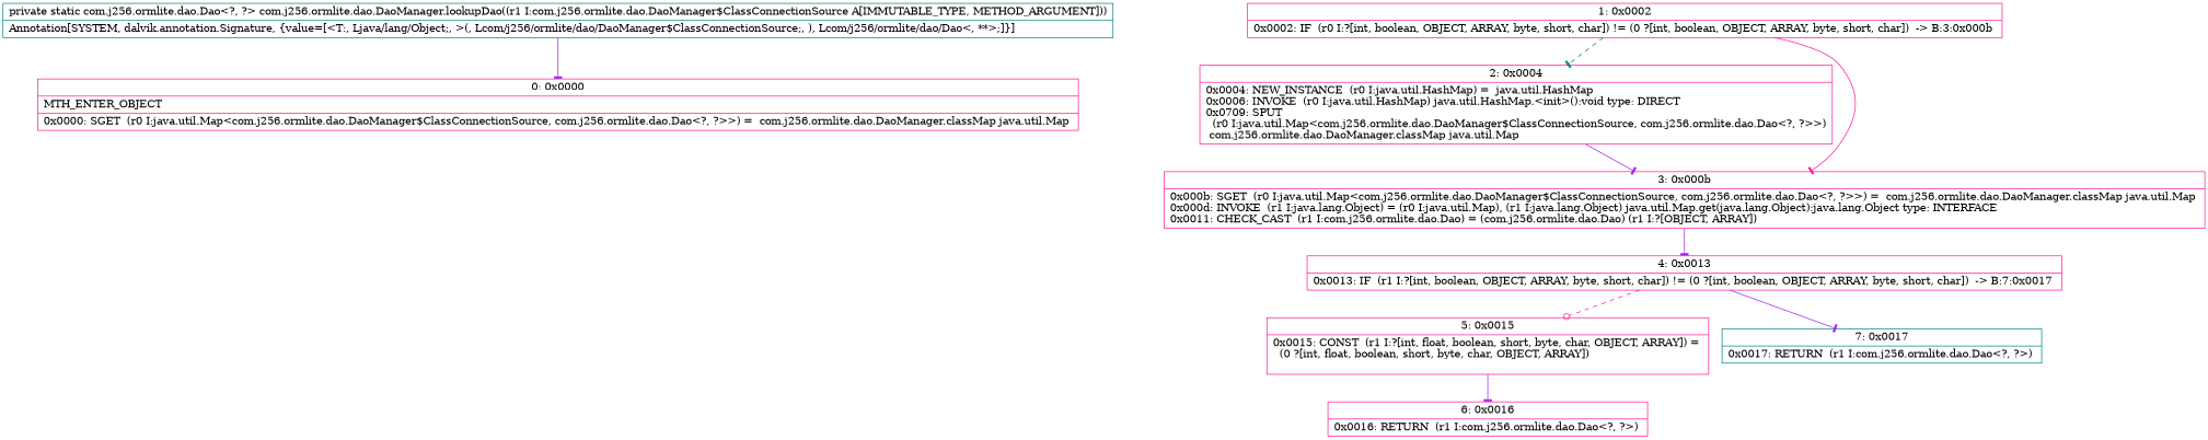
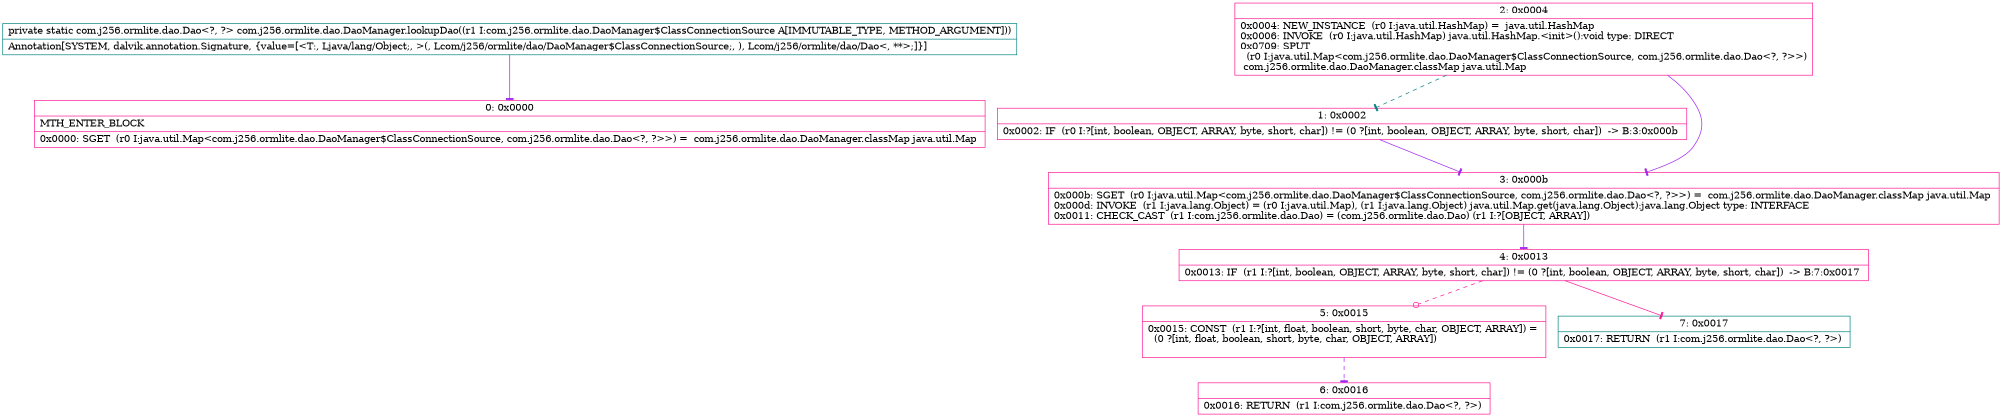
  digraph {
    node [color=deeppink shape=record]
    edge [arrowhead=tee color=purple]
-   n1 [label="{0\:\ 0x0000|MTH_ENTER_OBJECT\l|0x0000: SGET  (r0 I:java.util.Map\<com.j256.ormlite.dao.DaoManager$ClassConnectionSource, com.j256.ormlite.dao.Dao\<?, ?\>\>) =  com.j256.ormlite.dao.DaoManager.classMap java.util.Map \l}"]
+   n1 [label="{0\:\ 0x0000|MTH_ENTER_BLOCK\l|0x0000: SGET  (r0 I:java.util.Map\<com.j256.ormlite.dao.DaoManager$ClassConnectionSource, com.j256.ormlite.dao.Dao\<?, ?\>\>) =  com.j256.ormlite.dao.DaoManager.classMap java.util.Map \l}"]
    n2 [label="{1\:\ 0x0002|0x0002: IF  (r0 I:?[int, boolean, OBJECT, ARRAY, byte, short, char]) != (0 ?[int, boolean, OBJECT, ARRAY, byte, short, char])  \-\> B:3:0x000b \l}"]
    n3 [label="{2\:\ 0x0004|0x0004: NEW_INSTANCE  (r0 I:java.util.HashMap) =  java.util.HashMap \l0x0006: INVOKE  (r0 I:java.util.HashMap) java.util.HashMap.\<init\>():void type: DIRECT \l0x0709: SPUT  \l  (r0 I:java.util.Map\<com.j256.ormlite.dao.DaoManager$ClassConnectionSource, com.j256.ormlite.dao.Dao\<?, ?\>\>)\l com.j256.ormlite.dao.DaoManager.classMap java.util.Map \l}"]
    n4 [label="{3\:\ 0x000b|0x000b: SGET  (r0 I:java.util.Map\<com.j256.ormlite.dao.DaoManager$ClassConnectionSource, com.j256.ormlite.dao.Dao\<?, ?\>\>) =  com.j256.ormlite.dao.DaoManager.classMap java.util.Map \l0x000d: INVOKE  (r1 I:java.lang.Object) = (r0 I:java.util.Map), (r1 I:java.lang.Object) java.util.Map.get(java.lang.Object):java.lang.Object type: INTERFACE \l0x0011: CHECK_CAST  (r1 I:com.j256.ormlite.dao.Dao) = (com.j256.ormlite.dao.Dao) (r1 I:?[OBJECT, ARRAY]) \l}"]
    n5 [label="{4\:\ 0x0013|0x0013: IF  (r1 I:?[int, boolean, OBJECT, ARRAY, byte, short, char]) != (0 ?[int, boolean, OBJECT, ARRAY, byte, short, char])  \-\> B:7:0x0017 \l}"]
    n6 [label="{5\:\ 0x0015|0x0015: CONST  (r1 I:?[int, float, boolean, short, byte, char, OBJECT, ARRAY]) = \l  (0 ?[int, float, boolean, short, byte, char, OBJECT, ARRAY])\l \l}"]
    n7 [color=teal label="{7\:\ 0x0017|0x0017: RETURN  (r1 I:com.j256.ormlite.dao.Dao\<?, ?\>) \l}"]
    n8 [label="{6\:\ 0x0016|0x0016: RETURN  (r1 I:com.j256.ormlite.dao.Dao\<?, ?\>) \l}"]
    n9 [color=teal label="{private static com.j256.ormlite.dao.Dao\<?, ?\> com.j256.ormlite.dao.DaoManager.lookupDao((r1 I:com.j256.ormlite.dao.DaoManager$ClassConnectionSource A[IMMUTABLE_TYPE, METHOD_ARGUMENT]))  | Annotation[SYSTEM, dalvik.annotation.Signature, \{value=[\<T:, Ljava\/lang\/Object;, \>(, Lcom\/j256\/ormlite\/dao\/DaoManager$ClassConnectionSource;, ), Lcom\/j256\/ormlite\/dao\/Dao\<, **\>;]\}]\l}"]
-   n2 -> n3 [color=teal style=dashed]
-   n2 -> n4 [color=deeppink]
+   n3 -> n2 [color=teal style=dashed]
+   n2 -> n4
    n3 -> n4
    n4 -> n5
    n5 -> n6 [arrowhead=odot color=deeppink style=dashed]
-   n5 -> n7
-   n6 -> n8
+   n5 -> n7 [color=deeppink]
+   n6 -> n8 [style=dashed]
    n9 -> n1
  }
